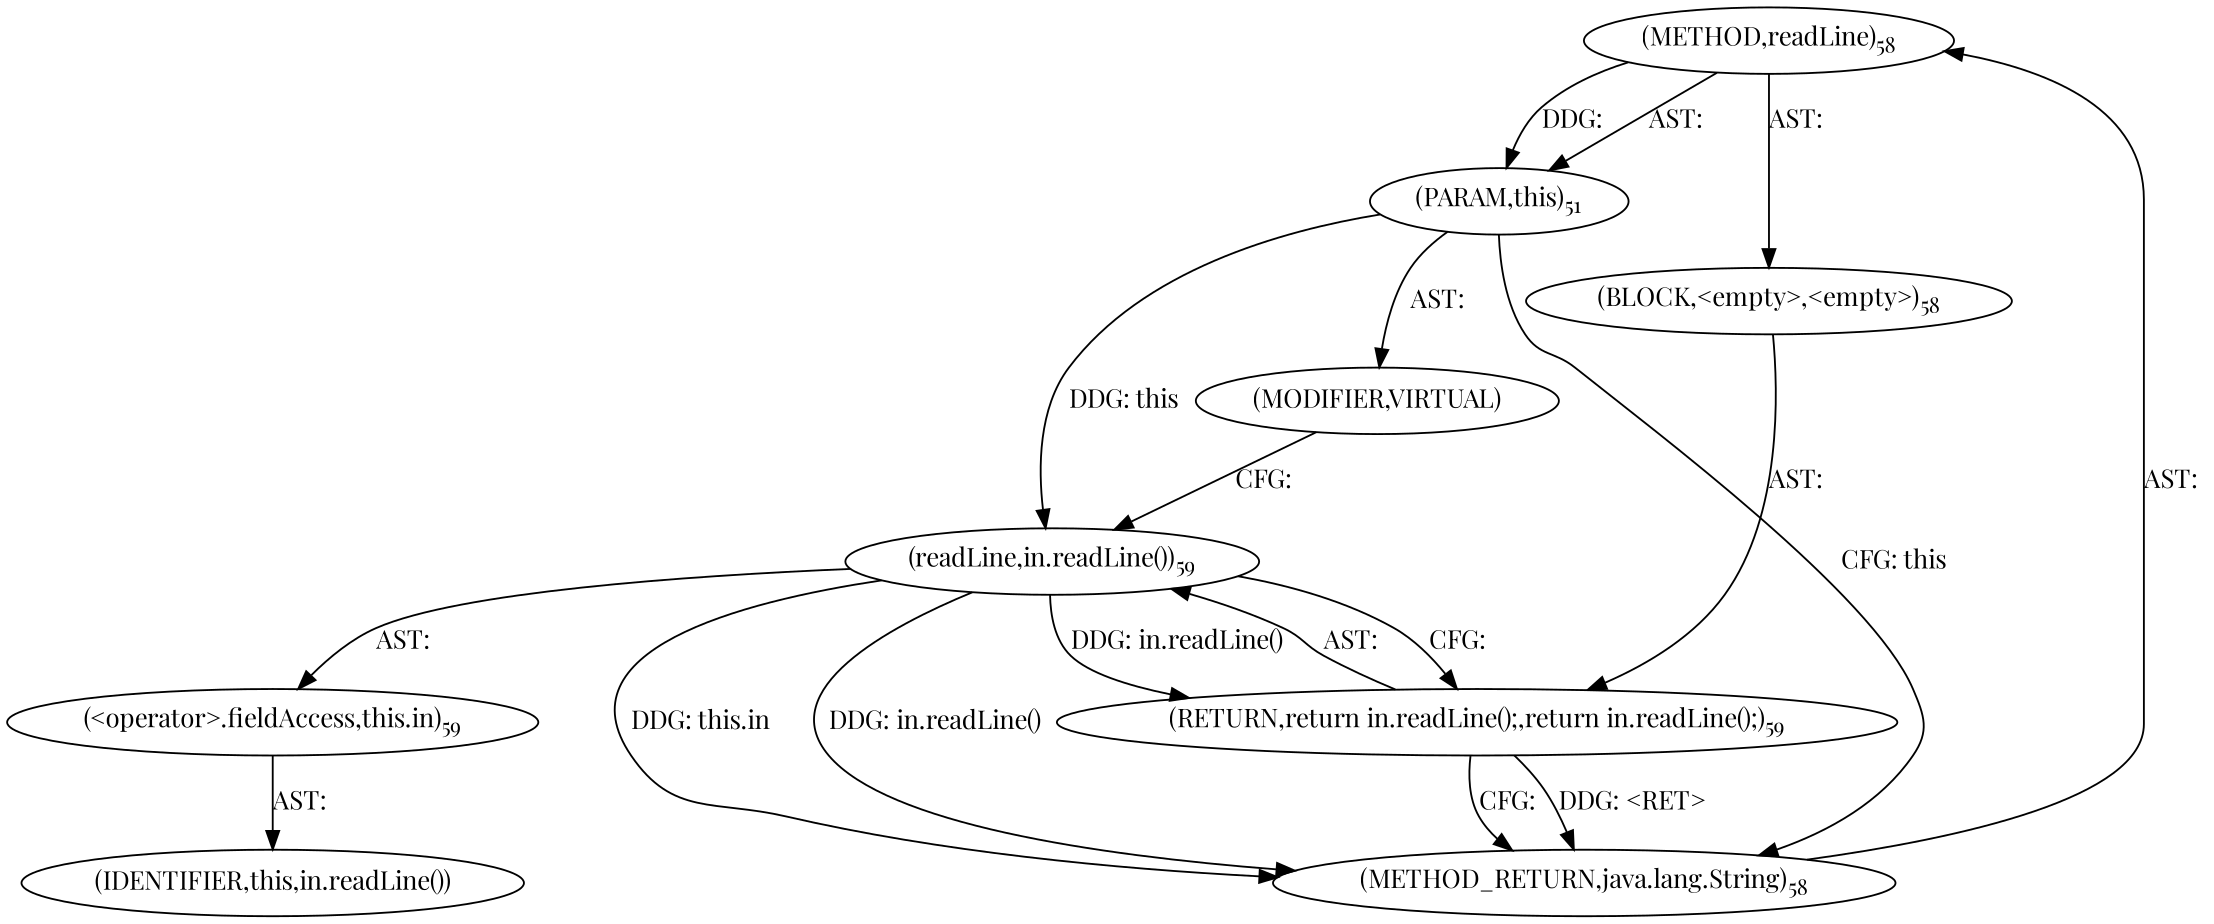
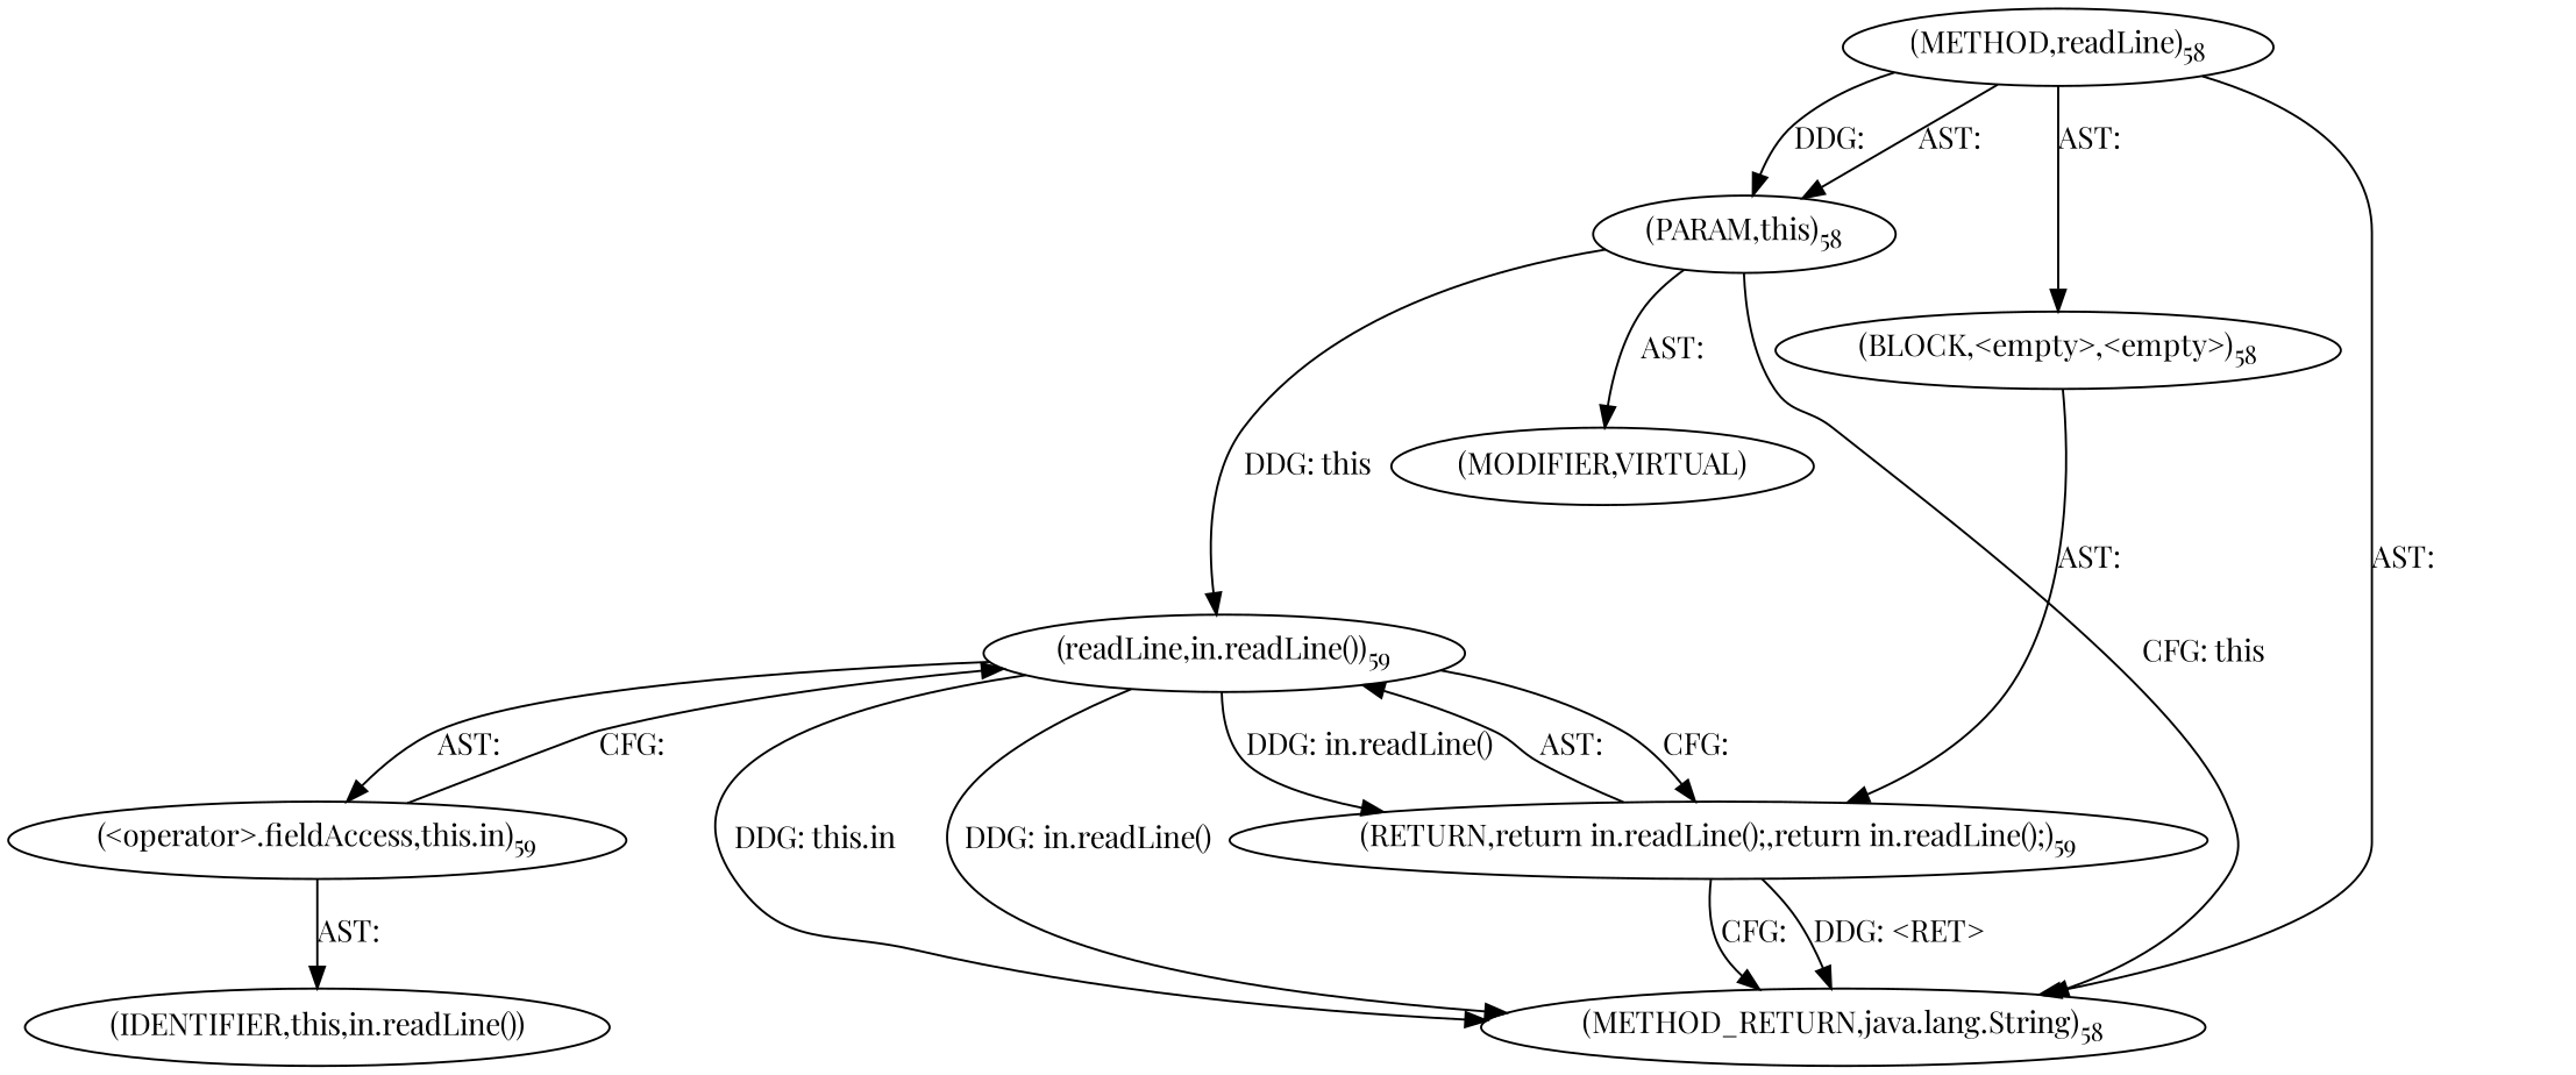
  digraph {
    fontname="Playfair Display"
    node [fontname="Playfair Display"]
    edge [fontname="Playfair Display"]
    n1 [label=<(METHOD,readLine)<SUB>58</SUB>>]
-   n2 [label=<(PARAM,this)<SUB>51</SUB>>]
+   n2 [label=<(PARAM,this)<SUB>58</SUB>>]
    n3 [label=<(BLOCK,&lt;empty&gt;,&lt;empty&gt;)<SUB>58</SUB>>]
    n4 [label=<(METHOD_RETURN,java.lang.String)<SUB>58</SUB>>]
    n5 [label=<(MODIFIER,VIRTUAL)>]
    n6 [label=<(readLine,in.readLine())<SUB>59</SUB>>]
    n7 [label=<(RETURN,return in.readLine();,return in.readLine();)<SUB>59</SUB>>]
    n8 [label=<(&lt;operator&gt;.fieldAccess,this.in)<SUB>59</SUB>>]
    n9 [label=<(IDENTIFIER,this,in.readLine())>]
    n1 -> n2 [label="AST: "]
    n1 -> n2 [label="DDG: "]
    n1 -> n3 [label="AST: "]
-   n4 -> n1 [label="AST: "]
+   n1 -> n4 [label="AST: "]
    n2 -> n4 [label="CFG: this"]
    n2 -> n5 [label="AST: "]
    n2 -> n6 [label="DDG: this"]
    n3 -> n7 [label="AST: "]
    n6 -> n4 [label="DDG: this.in"]
    n6 -> n4 [label="DDG: in.readLine()"]
    n6 -> n7 [label="CFG: "]
    n6 -> n7 [label="DDG: in.readLine()"]
    n6 -> n8 [label="AST: "]
    n7 -> n4 [label="CFG: "]
    n7 -> n4 [label="DDG: &lt;RET&gt;"]
    n7 -> n6 [label="AST: "]
-   n5 -> n6 [label="CFG: "]
+   n8 -> n6 [label="CFG: "]
    n8 -> n9 [label="AST: "]
  }
